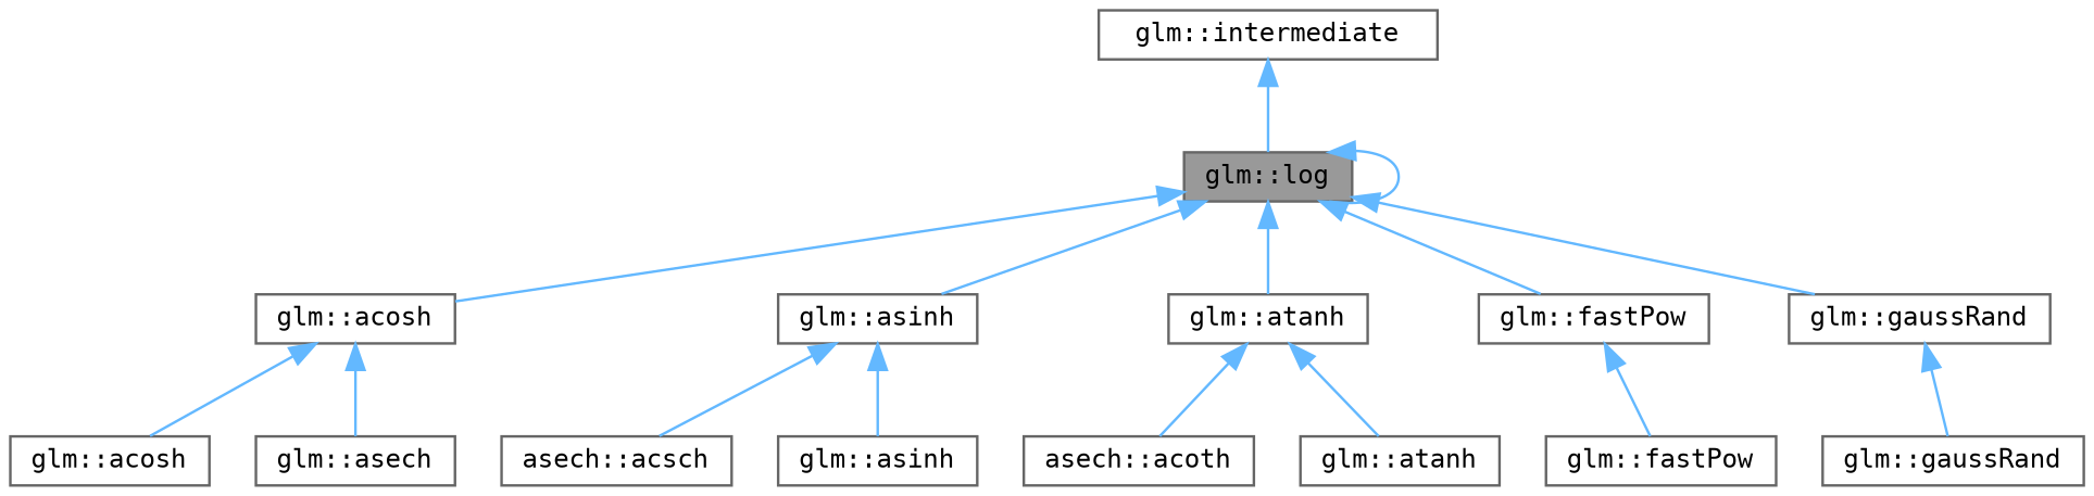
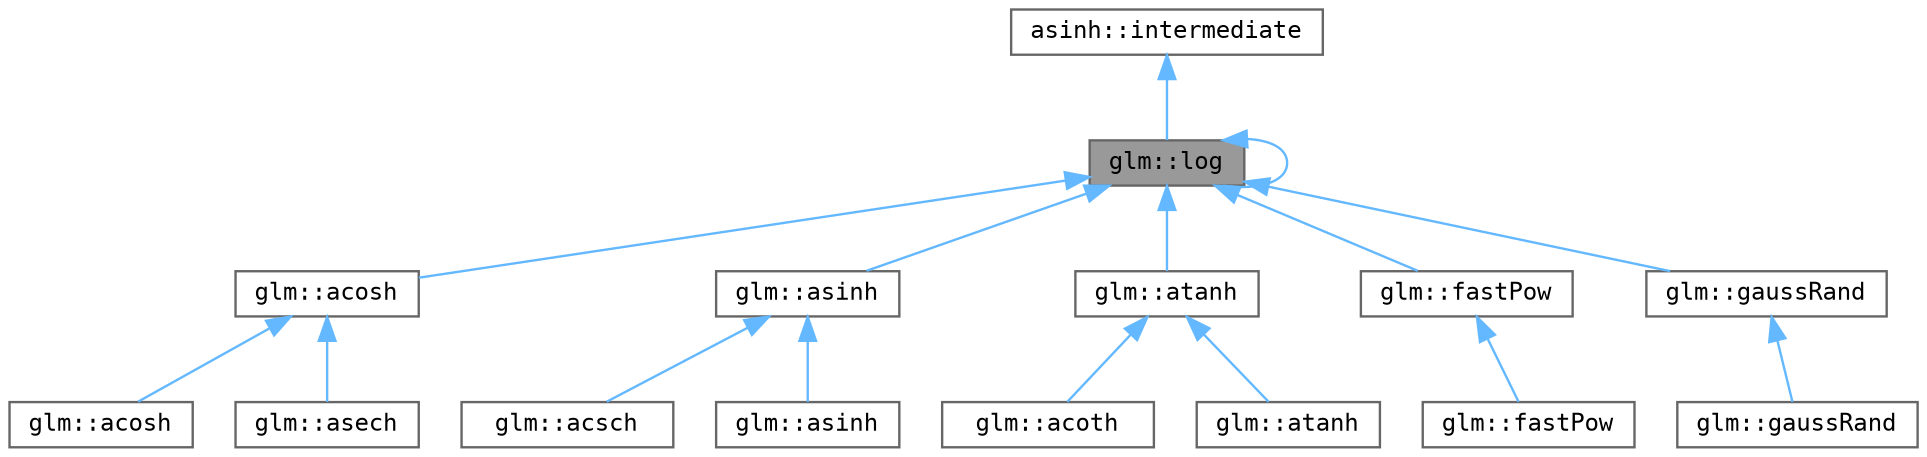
  digraph {
    rankdir=TB
    node [color=grey40 fillcolor=white fontname=Terminal fontsize=10 shape=box style=filled]
    edge [color=steelblue1 dir=back fontname=Terminal fontsize=10 labelfontname=Helvetica labelfontsize=10 style=solid]
    n1 [color=gray40 fillcolor=grey60 fontcolor=black height=0.2 label="glm::log" width=0.4]
    n2 [height=0.2 label="glm::acosh" width=0.4]
    n3 [height=0.2 label="glm::asinh" width=0.4]
    n4 [height=0.2 label="glm::atanh" width=0.4]
    n5 [height=0.2 label="glm::fastPow" width=0.4]
    n6 [height=0.2 label="glm::gaussRand" width=0.4]
    n7 [height=0.2 label="glm::acosh" width=0.4]
    n8 [height=0.2 label="glm::asech" width=0.4]
-   n9 [height=0.2 label="asech::acsch" width=0.4]
+   n9 [height=0.2 label="glm::acsch" width=0.4]
    n10 [height=0.2 label="glm::asinh" width=0.4]
-   n11 [height=0.2 label="asech::acoth" width=0.4]
+   n11 [height=0.2 label="glm::acoth" width=0.4]
    n12 [height=0.2 label="glm::atanh" width=0.4]
    n13 [height=0.2 label="glm::fastPow" width=0.4]
    n14 [height=0.2 label="glm::gaussRand" width=0.4]
-   n15 [height=0.2 label="glm::intermediate" width=0.4]
+   n15 [height=0.2 label="asinh::intermediate" width=0.4]
    n1 -> n1
    n1 -> n2
    n1 -> n3
    n1 -> n4
    n1 -> n5
    n1 -> n6
    n2 -> n7
    n2 -> n8
    n3 -> n9
    n3 -> n10
    n4 -> n11
    n4 -> n12
    n5 -> n13
    n6 -> n14
    n15 -> n1
  }
